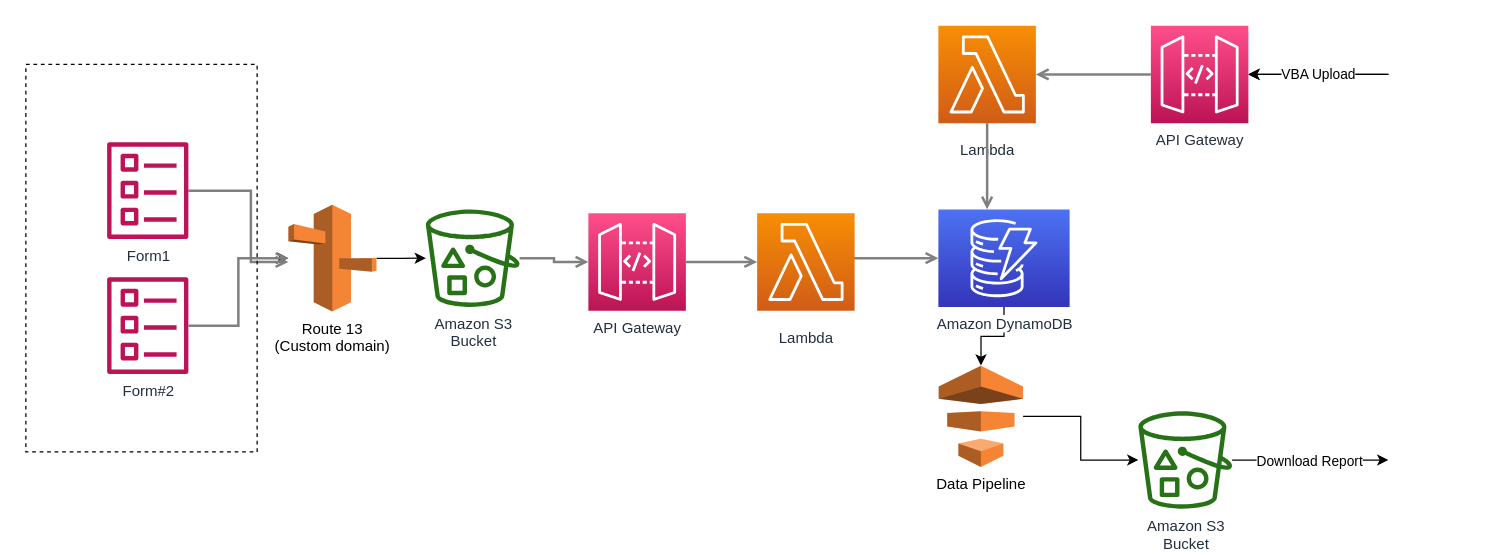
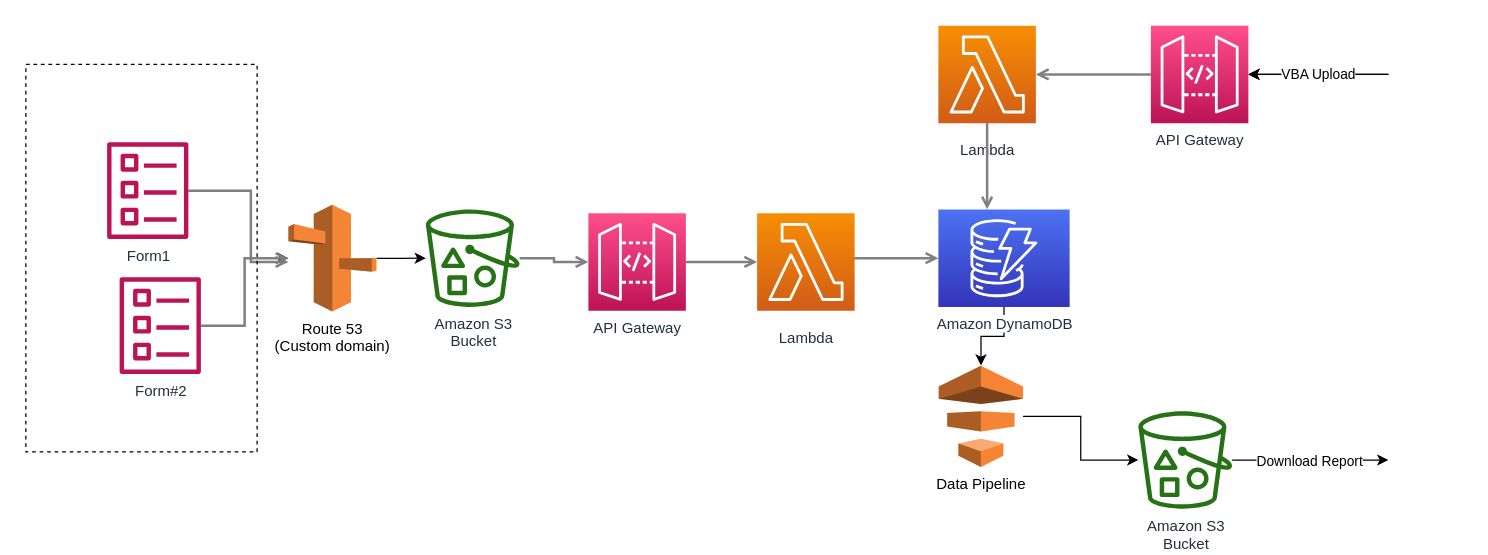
  <mxCell id="0" />
  <mxCell id="1" parent="0" />
  <mxCell id="2" style="edgeStyle=orthogonalEdgeStyle;rounded=0;orthogonalLoop=1;jettySize=auto;html=1;startArrow=none;startFill=0;endArrow=open;endFill=0;strokeColor=#808080;strokeWidth=2;" parent="1" target="7" edge="1"><mxGeometry relative="1" as="geometry"><mxPoint x="710" y="347" as="targetPoint" /><Array as="points"><mxPoint x="700" y="206" /><mxPoint x="700" y="206" /></Array><mxPoint x="680" y="206" as="sourcePoint" /></mxGeometry></mxCell>
  <mxCell id="3" style="edgeStyle=orthogonalEdgeStyle;rounded=0;orthogonalLoop=1;jettySize=auto;html=1;startArrow=none;startFill=0;endArrow=open;endFill=0;strokeColor=#808080;strokeWidth=2;" parent="1" source="10" target="30" edge="1"><mxGeometry relative="1" as="geometry"><Array as="points"><mxPoint x="200" y="152" /><mxPoint x="200" y="209" /></Array></mxGeometry></mxCell>
  <mxCell id="4" style="edgeStyle=orthogonalEdgeStyle;rounded=0;orthogonalLoop=1;jettySize=auto;html=1;startArrow=none;startFill=0;endArrow=open;endFill=0;strokeColor=#808080;strokeWidth=2;" parent="1" source="30" target="30" edge="1"><mxGeometry relative="1" as="geometry"><Array as="points"><mxPoint x="249" y="212.75" /><mxPoint x="249" y="212.75" /></Array></mxGeometry></mxCell>
  <mxCell id="5" value="Lambda" style="outlineConnect=0;fontColor=#232F3E;gradientColor=#F78E04;gradientDirection=north;fillColor=#D05C17;strokeColor=#ffffff;dashed=0;verticalLabelPosition=bottom;verticalAlign=top;align=center;html=1;fontSize=12;fontStyle=0;aspect=fixed;shape=mxgraph.aws4.resourceIcon;resIcon=mxgraph.aws4.lambda;labelBackgroundColor=#ffffff;spacingTop=8;" parent="1" vertex="1"><mxGeometry x="605" y="170" width="78" height="78" as="geometry" /></mxCell>
  <mxCell id="6" style="edgeStyle=orthogonalEdgeStyle;rounded=0;orthogonalLoop=1;jettySize=auto;html=1;" edge="1" parent="1" source="7" target="24"><mxGeometry relative="1" as="geometry" /></mxCell>
  <mxCell id="7" value="Amazon DynamoDB" style="outlineConnect=0;fontColor=#232F3E;gradientColor=#4D72F3;gradientDirection=north;fillColor=#3334B9;strokeColor=#ffffff;dashed=0;verticalLabelPosition=bottom;verticalAlign=top;align=center;html=1;fontSize=12;fontStyle=0;aspect=fixed;shape=mxgraph.aws4.resourceIcon;resIcon=mxgraph.aws4.dynamodb;labelBackgroundColor=#ffffff;" parent="1" vertex="1"><mxGeometry x="750" y="167" width="105" height="78" as="geometry" /></mxCell>
  <mxCell id="8" value="" style="edgeStyle=orthogonalEdgeStyle;rounded=0;orthogonalLoop=1;jettySize=auto;html=1;" edge="1" parent="1" source="9" target="30"><mxGeometry relative="1" as="geometry" /></mxCell>
  <mxCell id="9" value="" style="rounded=0;whiteSpace=wrap;html=1;dashed=1;labelBackgroundColor=#ffffff;fillColor=none;gradientColor=none;" parent="1" vertex="1"><mxGeometry x="20" y="51" width="185" height="310" as="geometry" /></mxCell>
  <mxCell id="10" value="Form1" style="outlineConnect=0;fontColor=#232F3E;gradientColor=none;fillColor=#BC1356;strokeColor=none;dashed=0;verticalLabelPosition=bottom;verticalAlign=top;align=center;html=1;fontSize=12;fontStyle=0;aspect=fixed;pointerEvents=1;shape=mxgraph.aws4.template;labelBackgroundColor=#ffffff;" parent="1" vertex="1"><mxGeometry x="85" y="113" width="65" height="78" as="geometry" /></mxCell>
- <mxCell id="11" value="Form#2" style="outlineConnect=0;fontColor=#232F3E;gradientColor=none;fillColor=#BC1356;strokeColor=none;dashed=0;verticalLabelPosition=bottom;verticalAlign=top;align=center;html=1;fontSize=12;fontStyle=0;aspect=fixed;pointerEvents=1;shape=mxgraph.aws4.template;labelBackgroundColor=#ffffff;" parent="1" vertex="1"><mxGeometry x="85" y="221" width="65" height="78" as="geometry" /></mxCell>
+ <mxCell id="11" value="Form#2" style="outlineConnect=0;fontColor=#232F3E;gradientColor=none;fillColor=#BC1356;strokeColor=none;dashed=0;verticalLabelPosition=bottom;verticalAlign=top;align=center;html=1;fontSize=12;fontStyle=0;aspect=fixed;pointerEvents=1;shape=mxgraph.aws4.template;labelBackgroundColor=#ffffff;" parent="1" vertex="1"><mxGeometry x="95" y="221" width="65" height="78" as="geometry" /></mxCell>
  <mxCell id="12" value="Amazon S3&lt;br&gt;Bucket&lt;br&gt;" style="outlineConnect=0;fontColor=#232F3E;gradientColor=none;fillColor=#277116;strokeColor=none;dashed=0;verticalLabelPosition=bottom;verticalAlign=top;align=center;html=1;fontSize=12;fontStyle=0;aspect=fixed;pointerEvents=1;shape=mxgraph.aws4.bucket_with_objects;labelBackgroundColor=#ffffff;" parent="1" vertex="1"><mxGeometry x="340" y="167" width="75" height="78" as="geometry" /></mxCell>
  <mxCell id="13" value="API Gateway" style="sketch=0;points=[[0,0,0],[0.25,0,0],[0.5,0,0],[0.75,0,0],[1,0,0],[0,1,0],[0.25,1,0],[0.5,1,0],[0.75,1,0],[1,1,0],[0,0.25,0],[0,0.5,0],[0,0.75,0],[1,0.25,0],[1,0.5,0],[1,0.75,0]];outlineConnect=0;fontColor=#232F3E;gradientColor=#FF4F8B;gradientDirection=north;fillColor=#BC1356;strokeColor=#ffffff;dashed=0;verticalLabelPosition=bottom;verticalAlign=top;align=center;html=1;fontSize=12;fontStyle=0;aspect=fixed;shape=mxgraph.aws4.resourceIcon;resIcon=mxgraph.aws4.api_gateway;" vertex="1" parent="1"><mxGeometry x="470" y="170" width="78" height="78" as="geometry" /></mxCell>
  <mxCell id="14" style="edgeStyle=orthogonalEdgeStyle;rounded=0;orthogonalLoop=1;jettySize=auto;html=1;startArrow=none;startFill=0;endArrow=open;endFill=0;strokeColor=#808080;strokeWidth=2;" edge="1" parent="1" source="12" target="13"><mxGeometry relative="1" as="geometry"><mxPoint x="866" y="332" as="targetPoint" /><Array as="points" /><mxPoint x="716.059" y="255" as="sourcePoint" /></mxGeometry></mxCell>
  <mxCell id="15" style="edgeStyle=orthogonalEdgeStyle;rounded=0;orthogonalLoop=1;jettySize=auto;html=1;startArrow=none;startFill=0;endArrow=open;endFill=0;strokeColor=#808080;strokeWidth=2;" edge="1" parent="1" source="13" target="5"><mxGeometry relative="1" as="geometry"><mxPoint x="520" y="222" as="targetPoint" /><Array as="points" /><mxPoint x="590" y="209" as="sourcePoint" /></mxGeometry></mxCell>
  <mxCell id="16" value="Lambda" style="outlineConnect=0;fontColor=#232F3E;gradientColor=#F78E04;gradientDirection=north;fillColor=#D05C17;strokeColor=#ffffff;dashed=0;verticalLabelPosition=bottom;verticalAlign=top;align=center;html=1;fontSize=12;fontStyle=0;aspect=fixed;shape=mxgraph.aws4.resourceIcon;resIcon=mxgraph.aws4.lambda;labelBackgroundColor=#ffffff;spacingTop=8;" vertex="1" parent="1"><mxGeometry x="750" y="20" width="78" height="78" as="geometry" /></mxCell>
  <mxCell id="17" value="API Gateway" style="sketch=0;points=[[0,0,0],[0.25,0,0],[0.5,0,0],[0.75,0,0],[1,0,0],[0,1,0],[0.25,1,0],[0.5,1,0],[0.75,1,0],[1,1,0],[0,0.25,0],[0,0.5,0],[0,0.75,0],[1,0.25,0],[1,0.5,0],[1,0.75,0]];outlineConnect=0;fontColor=#232F3E;gradientColor=#FF4F8B;gradientDirection=north;fillColor=#BC1356;strokeColor=#ffffff;dashed=0;verticalLabelPosition=bottom;verticalAlign=top;align=center;html=1;fontSize=12;fontStyle=0;aspect=fixed;shape=mxgraph.aws4.resourceIcon;resIcon=mxgraph.aws4.api_gateway;" vertex="1" parent="1"><mxGeometry x="920" y="20" width="78" height="78" as="geometry" /></mxCell>
  <mxCell id="18" style="edgeStyle=orthogonalEdgeStyle;rounded=0;orthogonalLoop=1;jettySize=auto;html=1;startArrow=none;startFill=0;endArrow=open;endFill=0;strokeColor=#808080;strokeWidth=2;" edge="1" parent="1" source="17" target="16"><mxGeometry relative="1" as="geometry"><mxPoint x="900" y="413" as="targetPoint" /><Array as="points" /><mxPoint x="970" y="400" as="sourcePoint" /></mxGeometry></mxCell>
  <mxCell id="19" style="edgeStyle=orthogonalEdgeStyle;rounded=0;orthogonalLoop=1;jettySize=auto;html=1;startArrow=none;startFill=0;endArrow=open;endFill=0;strokeColor=#808080;strokeWidth=2;" edge="1" parent="1" source="16" target="7"><mxGeometry relative="1" as="geometry"><mxPoint x="995" y="410" as="targetPoint" /><Array as="points"><mxPoint x="789" y="207" /></Array><mxPoint x="938" y="410" as="sourcePoint" /></mxGeometry></mxCell>
  <mxCell id="20" style="edgeStyle=orthogonalEdgeStyle;rounded=0;orthogonalLoop=1;jettySize=auto;html=1;" edge="1" parent="1" source="22" target="17"><mxGeometry relative="1" as="geometry" /></mxCell>
  <mxCell id="21" value="VBA Upload" style="edgeStyle=orthogonalEdgeStyle;rounded=0;orthogonalLoop=1;jettySize=auto;html=1;" edge="1" parent="1" source="22" target="17"><mxGeometry relative="1" as="geometry" /></mxCell>
  <mxCell id="22" value="" style="shape=image;html=1;verticalAlign=top;verticalLabelPosition=bottom;labelBackgroundColor=#ffffff;imageAspect=0;aspect=fixed;image=https://cdn3.iconfinder.com/data/icons/logos-brands-3/24/logo_brand_brands_logos_excel-128.png" vertex="1" parent="1"><mxGeometry x="1110" y="30" width="58" height="58" as="geometry" /></mxCell>
  <mxCell id="23" style="edgeStyle=orthogonalEdgeStyle;rounded=0;orthogonalLoop=1;jettySize=auto;html=1;" edge="1" parent="1" source="24" target="27"><mxGeometry relative="1" as="geometry" /></mxCell>
  <mxCell id="24" value="Data Pipeline" style="outlineConnect=0;dashed=0;verticalLabelPosition=bottom;verticalAlign=top;align=center;html=1;shape=mxgraph.aws3.data_pipeline;fillColor=#F58534;gradientColor=none;" vertex="1" parent="1"><mxGeometry x="750.25" y="292" width="67.5" height="81" as="geometry" /></mxCell>
  <mxCell id="25" value="" style="edgeStyle=orthogonalEdgeStyle;rounded=0;orthogonalLoop=1;jettySize=auto;html=1;" edge="1" parent="1" source="27" target="28"><mxGeometry relative="1" as="geometry" /></mxCell>
  <mxCell id="26" value="Download Report" style="edgeLabel;html=1;align=center;verticalAlign=middle;resizable=0;points=[];" vertex="1" connectable="0" parent="25"><mxGeometry x="-0.004" y="-1" relative="1" as="geometry"><mxPoint as="offset" /></mxGeometry></mxCell>
  <mxCell id="27" value="Amazon S3&lt;br&gt;Bucket&lt;br&gt;" style="outlineConnect=0;fontColor=#232F3E;gradientColor=none;fillColor=#277116;strokeColor=none;dashed=0;verticalLabelPosition=bottom;verticalAlign=top;align=center;html=1;fontSize=12;fontStyle=0;aspect=fixed;pointerEvents=1;shape=mxgraph.aws4.bucket_with_objects;labelBackgroundColor=#ffffff;" vertex="1" parent="1"><mxGeometry x="910" y="328.5" width="75" height="78" as="geometry" /></mxCell>
  <mxCell id="28" value="" style="shape=image;html=1;verticalAlign=top;verticalLabelPosition=bottom;labelBackgroundColor=#ffffff;imageAspect=0;aspect=fixed;image=https://cdn3.iconfinder.com/data/icons/logos-brands-3/24/logo_brand_brands_logos_excel-128.png" vertex="1" parent="1"><mxGeometry x="1110" y="338.5" width="58" height="58" as="geometry" /></mxCell>
  <mxCell id="29" value="" style="edgeStyle=orthogonalEdgeStyle;rounded=0;orthogonalLoop=1;jettySize=auto;html=1;" edge="1" parent="1" source="30" target="12"><mxGeometry relative="1" as="geometry" /></mxCell>
- <mxCell id="30" value="Route 13&lt;br&gt;(Custom domain)" style="outlineConnect=0;dashed=0;verticalLabelPosition=bottom;verticalAlign=top;align=center;html=1;shape=mxgraph.aws3.route_53;fillColor=#F58536;gradientColor=none;" vertex="1" parent="1"><mxGeometry x="230" y="163.25" width="70.5" height="85.5" as="geometry" /></mxCell>
+ <mxCell id="30" value="Route 53&lt;br&gt;(Custom domain)" style="outlineConnect=0;dashed=0;verticalLabelPosition=bottom;verticalAlign=top;align=center;html=1;shape=mxgraph.aws3.route_53;fillColor=#F58536;gradientColor=none;" vertex="1" parent="1"><mxGeometry x="230" y="163.25" width="70.5" height="85.5" as="geometry" /></mxCell>
  <mxCell id="31" value="" style="edgeStyle=orthogonalEdgeStyle;rounded=0;orthogonalLoop=1;jettySize=auto;html=1;startArrow=none;startFill=0;endArrow=open;endFill=0;strokeColor=#808080;strokeWidth=2;" edge="1" parent="1" source="11" target="30"><mxGeometry relative="1" as="geometry"><Array as="points" /><mxPoint x="150" y="260" as="sourcePoint" /><mxPoint x="340.008" y="208.941" as="targetPoint" /></mxGeometry></mxCell>
